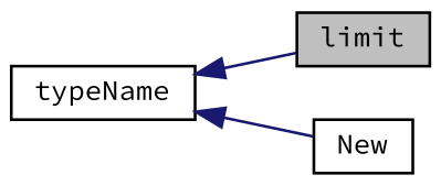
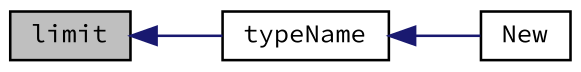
  digraph {
    fontname="Source Code Pro"
    rankdir=LR
    node [color=black fontname="Source Code Pro" fontsize=10 shape=record]
    edge [color=midnightblue dir=back fontname="Source Code Pro" fontsize=10 labelfontname=Helvetica labelfontsize=10 style=solid]
    n1 [fillcolor=grey75 fontcolor=black height=0.2 label=limit style=filled width=0.4]
    n2 [height=0.2 label=typeName width=0.4]
    n3 [height=0.2 label=New width=0.4]
-   n2 -> n1
+   n1 -> n2
    n2 -> n3
  }
